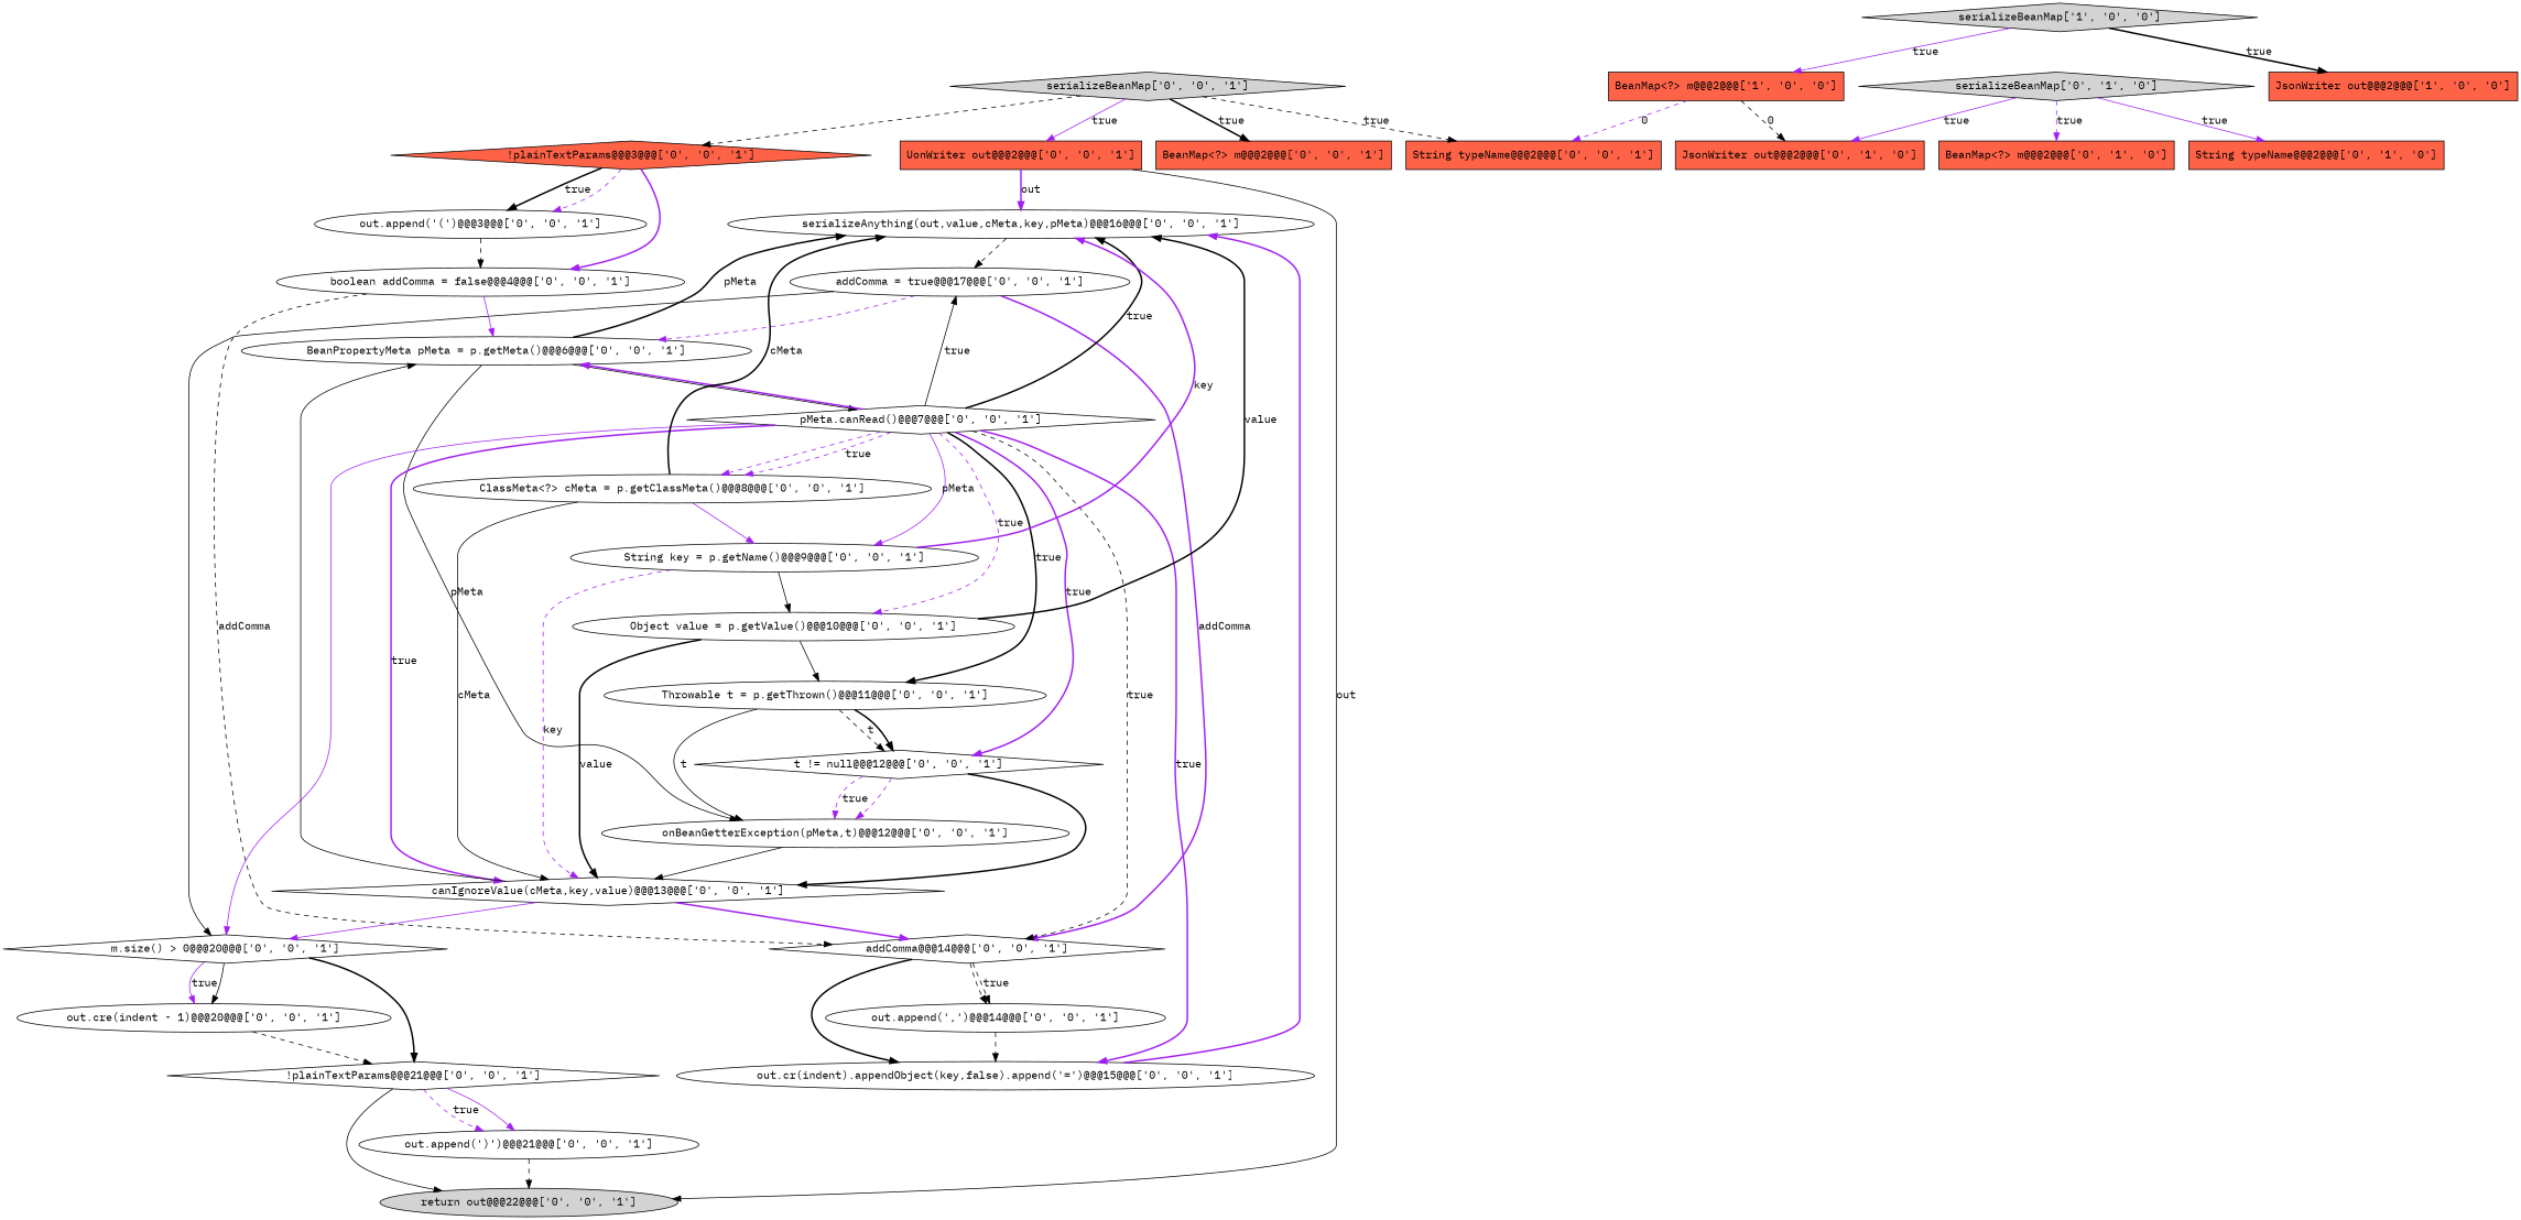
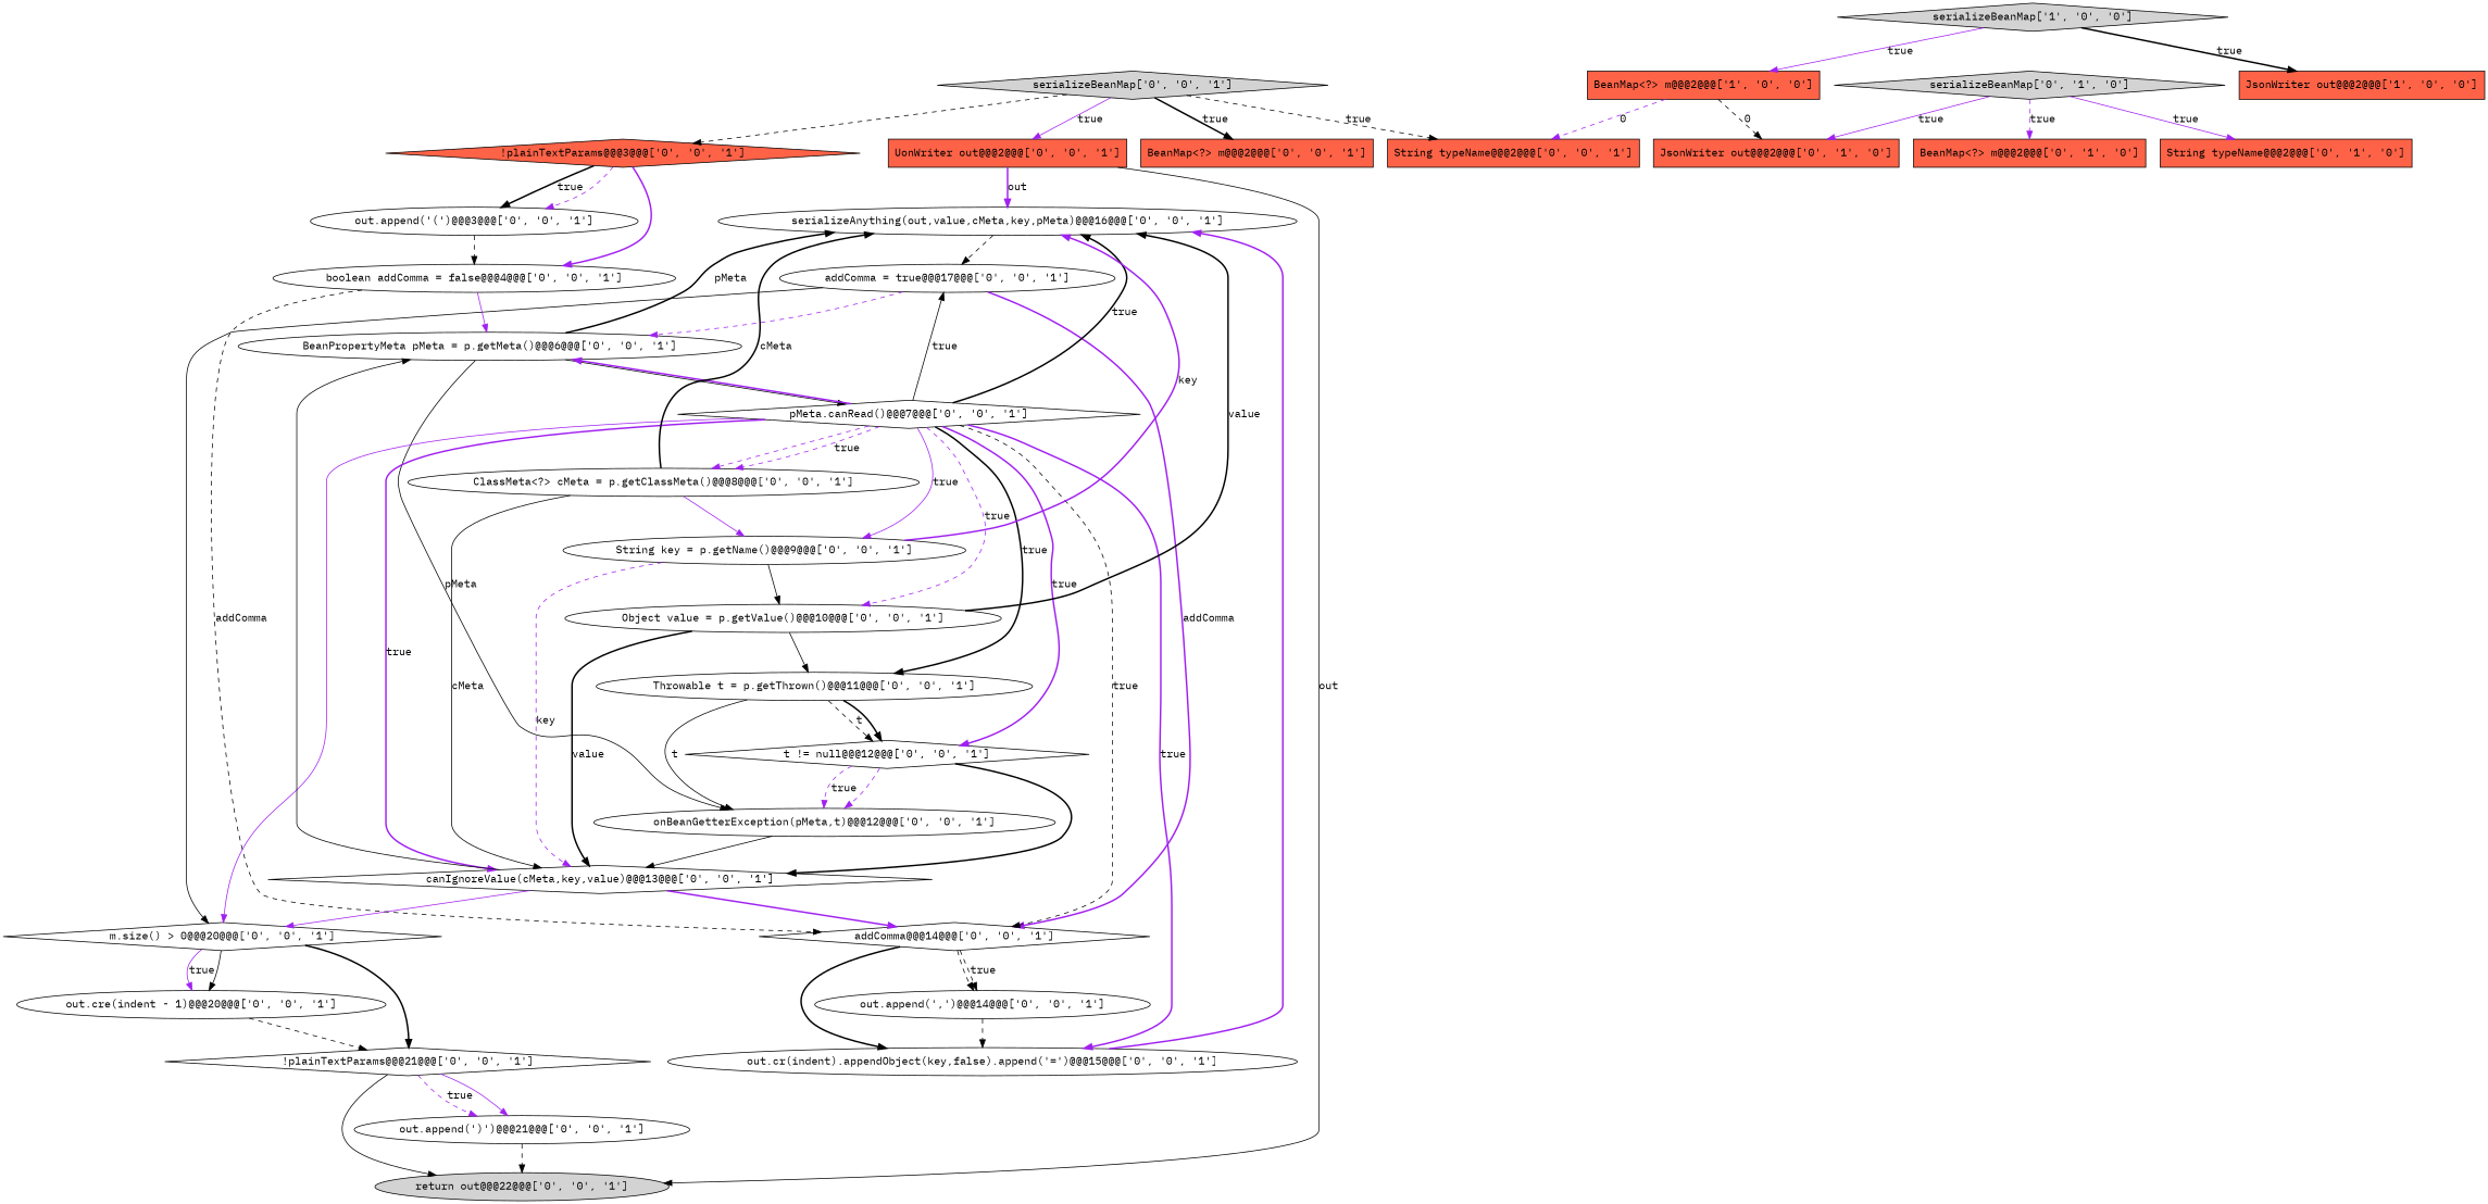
  digraph {
    fontname="IBM Plex Mono"
    node [fillcolor=white fontname="IBM Plex Mono" shape=ellipse style=filled]
    edge [color=black fontname="IBM Plex Mono" style=solid]
    n1 [label="m.size() > 0@@@20@@@['0', '0', '1']" shape=diamond]
    n2 [label="out.cre(indent - 1)@@@20@@@['0', '0', '1']"]
    n3 [label="!plainTextParams@@@21@@@['0', '0', '1']" shape=diamond]
    n4 [fillcolor=lightgray label="return out@@@22@@@['0', '0', '1']"]
    n5 [label="out.append(')')@@@21@@@['0', '0', '1']"]
    n6 [label="addComma = true@@@17@@@['0', '0', '1']"]
    n7 [label="addComma@@@14@@@['0', '0', '1']" shape=diamond]
    n8 [label="BeanPropertyMeta pMeta = p.getMeta()@@@6@@@['0', '0', '1']"]
    n9 [label="out.cr(indent).appendObject(key,false).append('=')@@@15@@@['0', '0', '1']"]
    n10 [label="out.append(',')@@@14@@@['0', '0', '1']"]
    n11 [label="serializeAnything(out,value,cMeta,key,pMeta)@@@16@@@['0', '0', '1']"]
    n12 [label="onBeanGetterException(pMeta,t)@@@12@@@['0', '0', '1']"]
    n13 [label="pMeta.canRead()@@@7@@@['0', '0', '1']" shape=diamond]
    n14 [fillcolor=tomato label="BeanMap<?> m@@@2@@@['1', '0', '0']" shape=box]
    n15 [fillcolor=tomato label="String typeName@@@2@@@['0', '0', '1']" shape=box]
    n16 [fillcolor=tomato label="JsonWriter out@@@2@@@['0', '1', '0']" shape=box]
    n17 [fillcolor=lightgray label="serializeBeanMap['1', '0', '0']" shape=diamond]
    n18 [fillcolor=tomato label="JsonWriter out@@@2@@@['1', '0', '0']" shape=box]
    n19 [label="String key = p.getName()@@@9@@@['0', '0', '1']"]
    n20 [label="Object value = p.getValue()@@@10@@@['0', '0', '1']"]
    n21 [label="canIgnoreValue(cMeta,key,value)@@@13@@@['0', '0', '1']" shape=diamond]
    n22 [label="Throwable t = p.getThrown()@@@11@@@['0', '0', '1']"]
    n23 [label="t != null@@@12@@@['0', '0', '1']" shape=diamond]
    n24 [fillcolor=lightgray label="serializeBeanMap['0', '1', '0']" shape=diamond]
    n25 [fillcolor=tomato label="BeanMap<?> m@@@2@@@['0', '1', '0']" shape=box]
    n26 [fillcolor=tomato label="String typeName@@@2@@@['0', '1', '0']" shape=box]
    n27 [label="boolean addComma = false@@@4@@@['0', '0', '1']"]
    n28 [fillcolor=lightgray label="serializeBeanMap['0', '0', '1']" shape=diamond]
    n29 [fillcolor=tomato label="UonWriter out@@@2@@@['0', '0', '1']" shape=box]
    n30 [fillcolor=tomato label="!plainTextParams@@@3@@@['0', '0', '1']" shape=diamond]
    n31 [fillcolor=tomato label="BeanMap<?> m@@@2@@@['0', '0', '1']" shape=box]
    n32 [label="out.append('(')@@@3@@@['0', '0', '1']"]
    n33 [label="ClassMeta<?> cMeta = p.getClassMeta()@@@8@@@['0', '0', '1']"]
    n1 -> n2 [color=purple label=true]
    n1 -> n2
    n1 -> n3 [style=bold]
    n2 -> n3 [style=dashed]
    n3 -> n4
    n3 -> n5 [color=purple label=true style=dashed]
    n3 -> n5 [color=purple]
    n5 -> n4 [style=dashed]
    n6 -> n1
    n6 -> n7 [color=purple label=addComma style=bold]
    n6 -> n8 [color=purple style=dashed]
    n7 -> n9 [style=bold]
    n7 -> n10 [style=dashed]
    n7 -> n10 [label=true style=dashed]
    n8 -> n11 [label=pMeta style=bold]
    n8 -> n12 [label=pMeta]
    n8 -> n13
    n9 -> n11 [color=purple style=bold]
    n10 -> n9 [style=dashed]
    n11 -> n6 [style=dashed]
    n12 -> n21
    n13 -> n1 [color=purple]
    n13 -> n6 [label=true]
    n13 -> n7 [label=true style=dashed]
    n13 -> n8 [color=purple style=bold]
    n13 -> n9 [color=purple label=true style=bold]
    n13 -> n11 [label=true style=bold]
-   n13 -> n19 [color=purple label=pMeta]
+   n13 -> n19 [color=purple label=true]
    n13 -> n20 [color=purple label=true style=dashed]
    n13 -> n21 [color=purple label=true style=bold]
    n13 -> n22 [label=true style=bold]
    n13 -> n23 [color=purple label=true style=bold]
    n13 -> n33 [color=purple style=dashed]
    n13 -> n33 [color=purple label=true style=dashed]
    n14 -> n15 [color=purple label=0 style=dashed]
    n14 -> n16 [label=0 style=dashed]
    n17 -> n14 [color=purple label=true]
    n17 -> n18 [label=true style=bold]
    n19 -> n11 [color=purple label=key style=bold]
    n19 -> n20
    n19 -> n21 [color=purple label=key style=dashed]
    n20 -> n11 [label=value style=bold]
    n20 -> n21 [label=value style=bold]
    n20 -> n22
    n21 -> n1 [color=purple]
    n21 -> n7 [color=purple style=bold]
    n21 -> n8
    n22 -> n12 [label=t]
    n22 -> n23 [label=t style=dashed]
    n22 -> n23 [style=bold]
    n23 -> n12 [color=purple style=dashed]
    n23 -> n12 [color=purple label=true style=dashed]
    n23 -> n21 [style=bold]
    n24 -> n16 [color=purple label=true]
    n24 -> n25 [color=purple label=true style=dashed]
    n24 -> n26 [color=purple label=true]
    n27 -> n7 [label=addComma style=dashed]
    n27 -> n8 [color=purple]
    n28 -> n15 [label=true style=dashed]
    n28 -> n29 [color=purple label=true]
    n28 -> n30 [style=dashed]
    n28 -> n31 [label=true style=bold]
    n29 -> n4 [label=out]
    n29 -> n11 [color=purple label=out style=bold]
    n30 -> n27 [color=purple style=bold]
    n30 -> n32 [label=true style=bold]
    n30 -> n32 [color=purple style=dashed]
    n32 -> n27 [style=dashed]
    n33 -> n11 [label=cMeta style=bold]
    n33 -> n19 [color=purple]
    n33 -> n21 [label=cMeta]
  }
